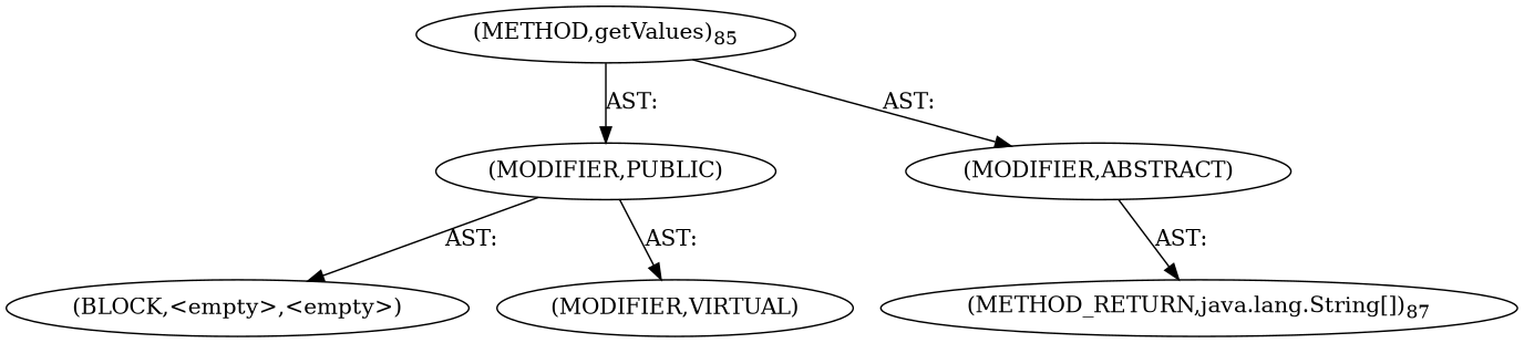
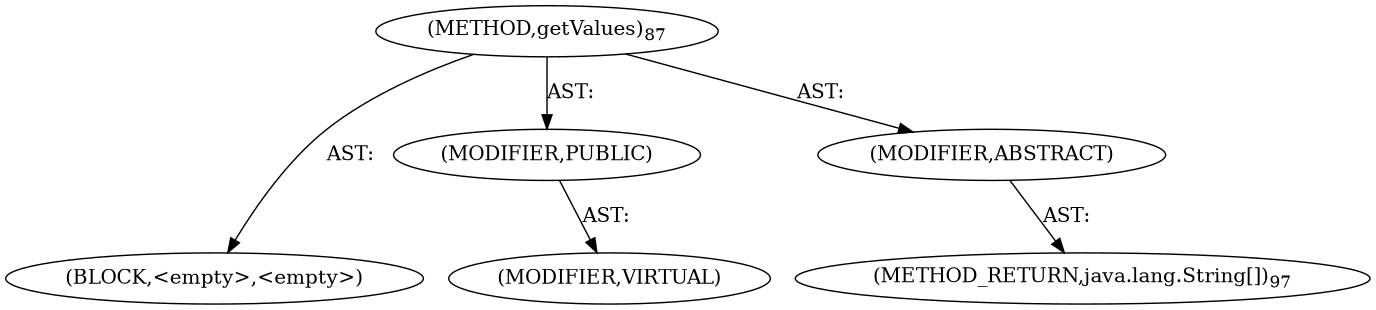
  digraph {
-   n1 [label=<(METHOD,getValues)<SUB>85</SUB>>]
+   n1 [label=<(METHOD,getValues)<SUB>87</SUB>>]
    n2 [label=<(BLOCK,&lt;empty&gt;,&lt;empty&gt;)>]
    n3 [label=<(MODIFIER,PUBLIC)>]
    n4 [label=<(MODIFIER,ABSTRACT)>]
    n5 [label=<(MODIFIER,VIRTUAL)>]
-   n6 [label=<(METHOD_RETURN,java.lang.String[])<SUB>87</SUB>>]
-   n3 -> n2 [label="AST: "]
+   n6 [label=<(METHOD_RETURN,java.lang.String[])<SUB>97</SUB>>]
+   n1 -> n2 [label="AST: "]
    n1 -> n3 [label="AST: "]
    n1 -> n4 [label="AST: "]
    n3 -> n5 [label="AST: "]
    n4 -> n6 [label="AST: "]
  }
